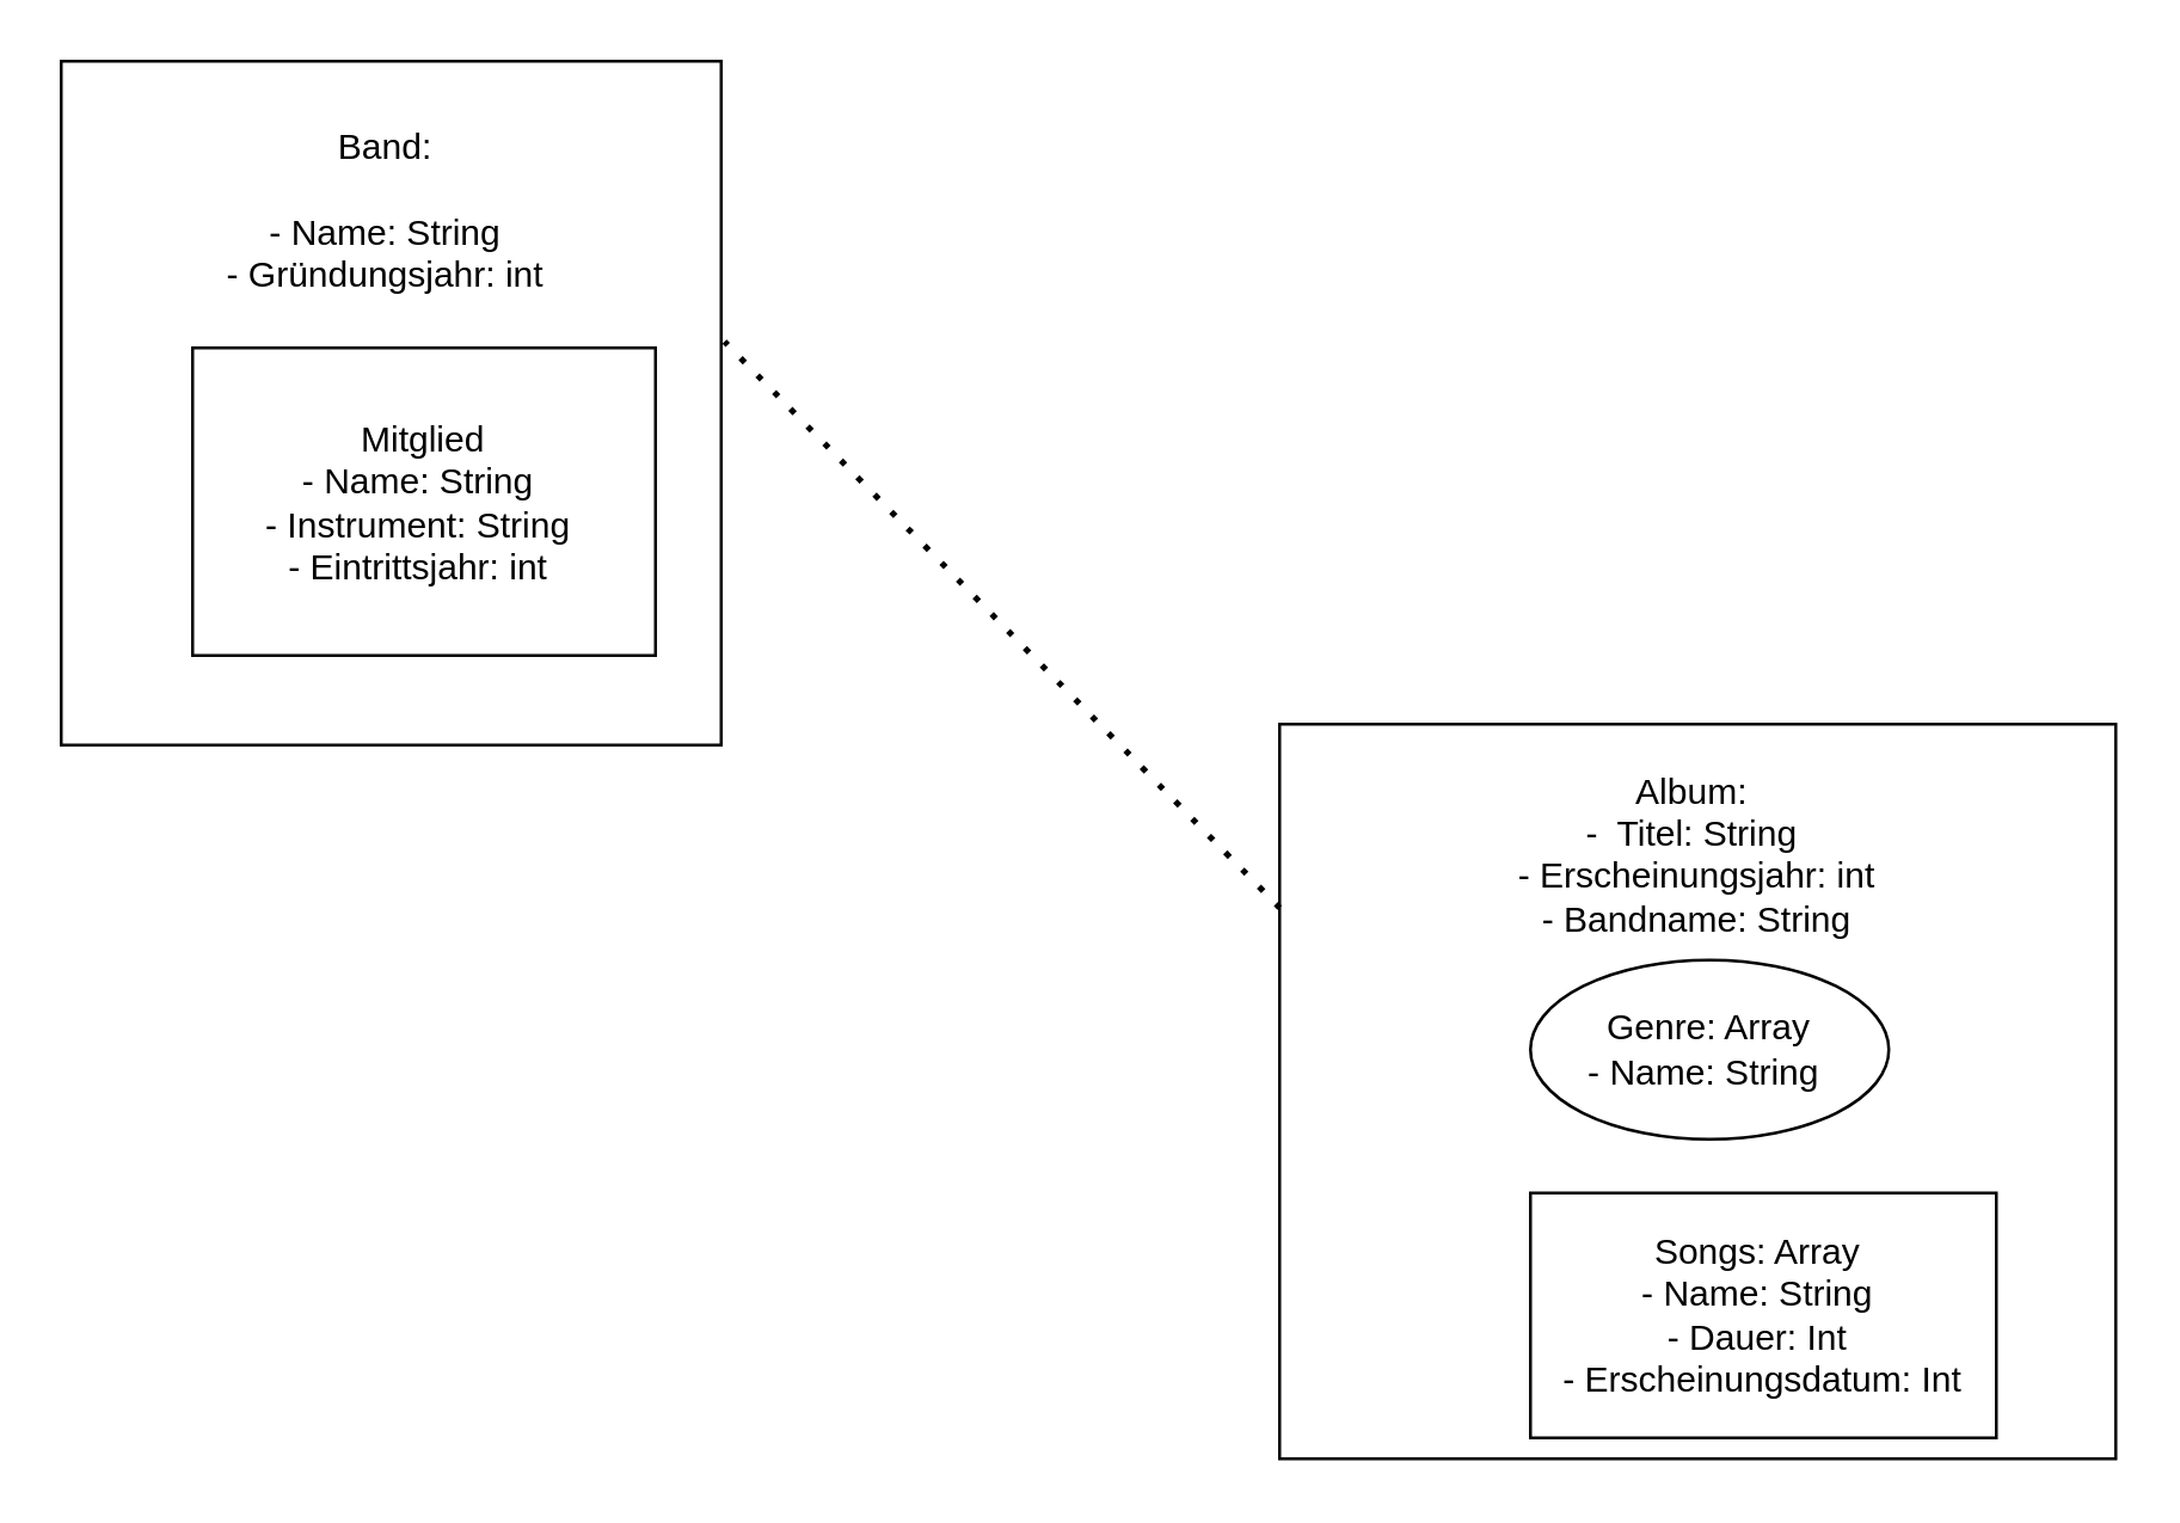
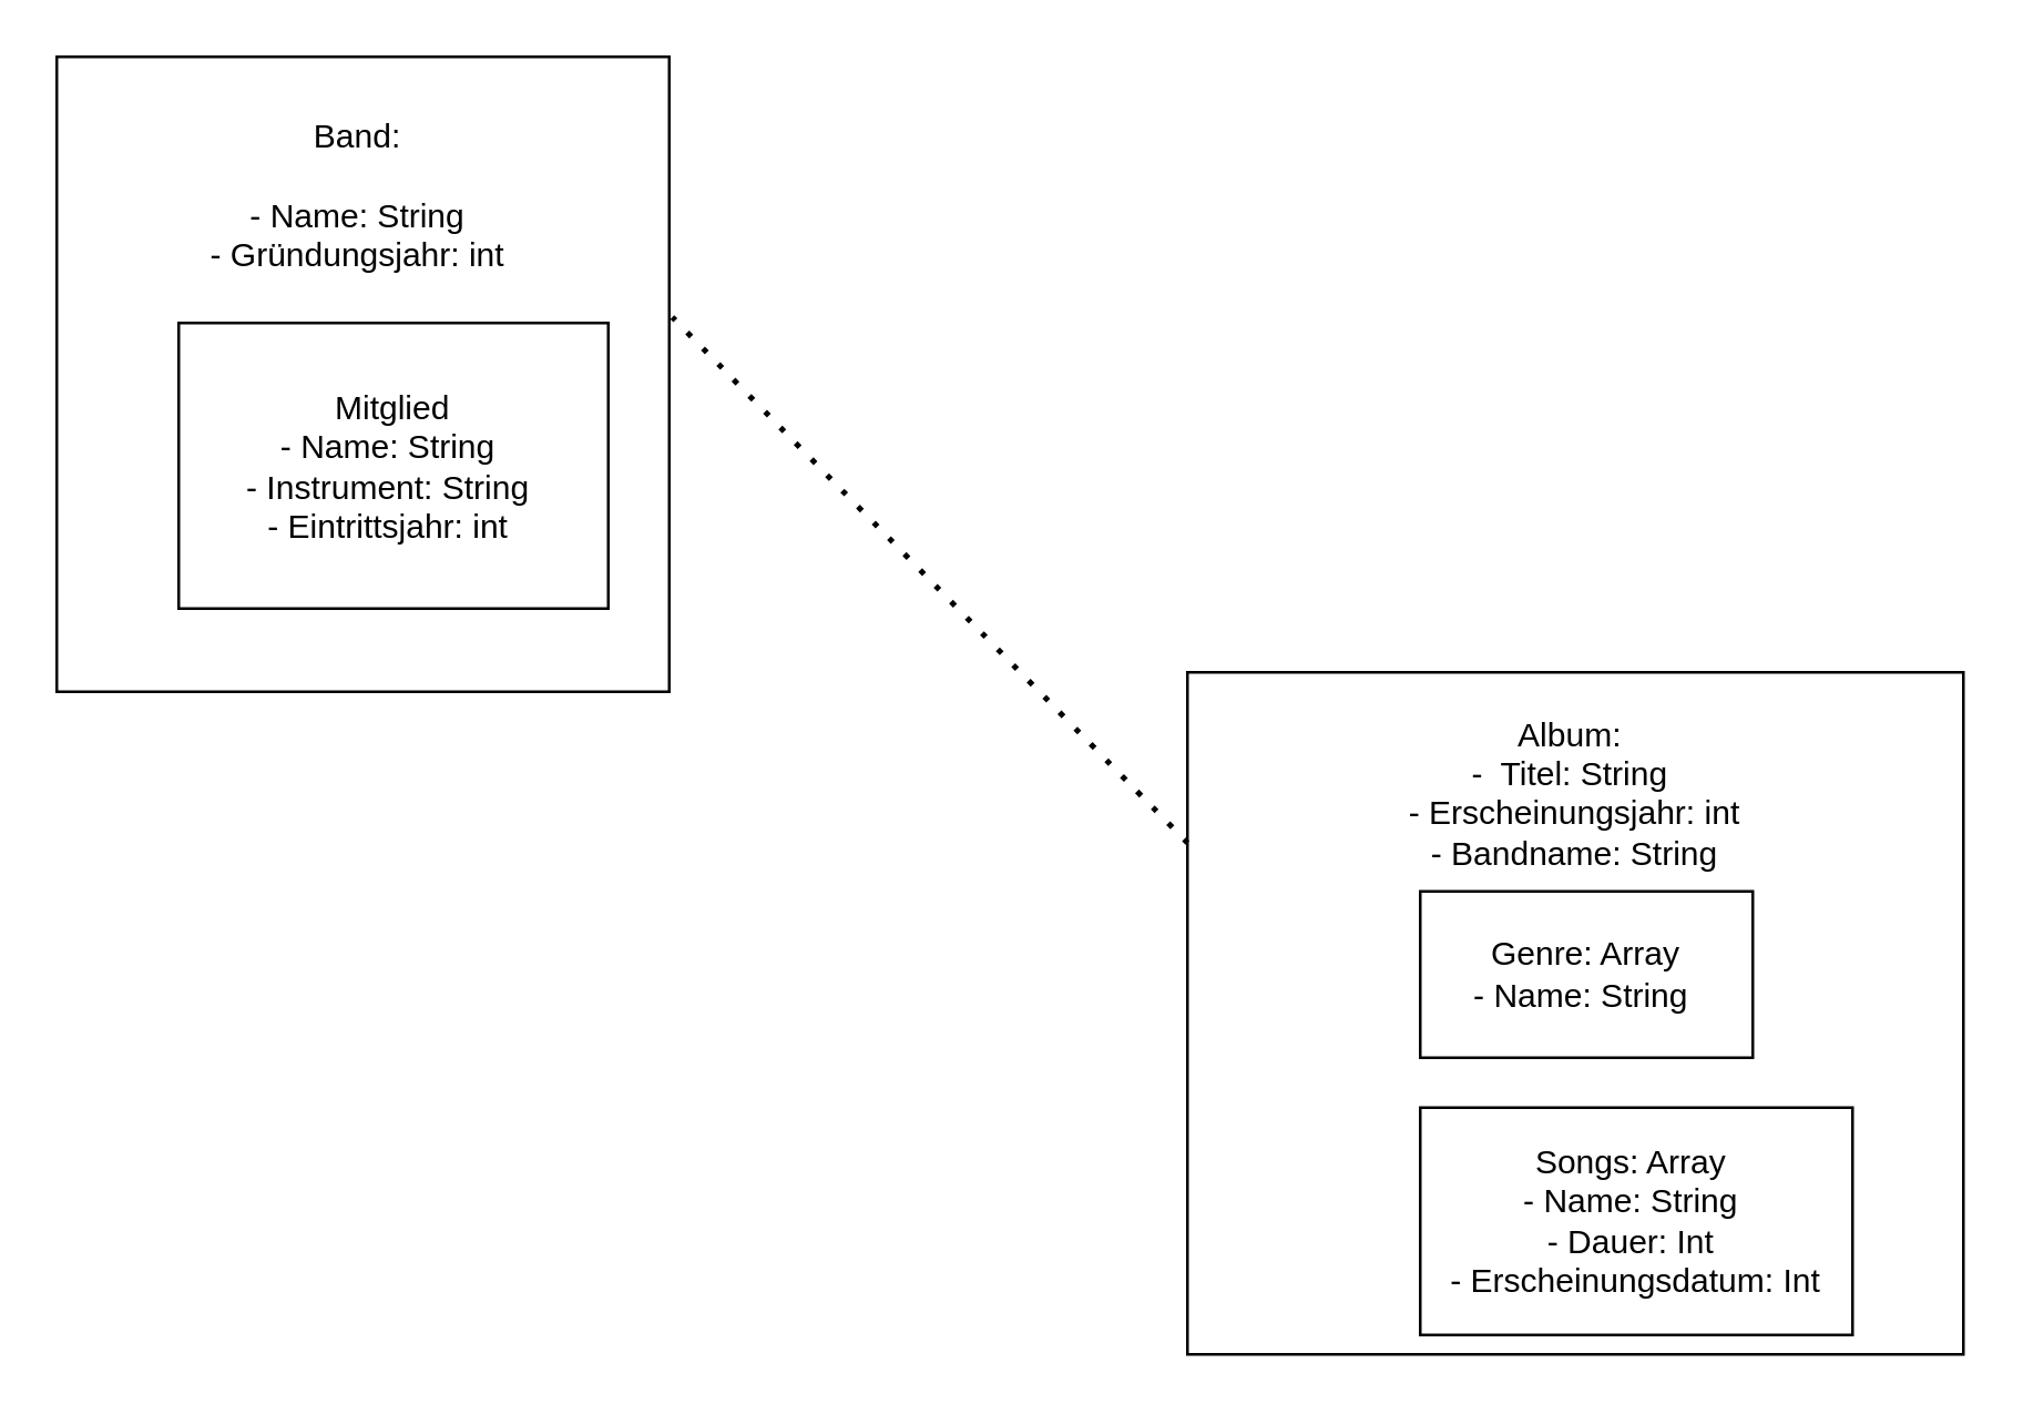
  <mxCell id="0" />
  <mxCell id="1" parent="0" />
  <mxCell id="2" value="&lt;div&gt;Album:&amp;nbsp;&lt;br&gt;-&amp;nbsp; Titel: String&amp;nbsp;&lt;/div&gt;&lt;div&gt;- Erscheinungsjahr: int&lt;/div&gt;&lt;div&gt;- Bandname: String&lt;/div&gt;&lt;div&gt;&lt;br&gt;&lt;/div&gt;&lt;div&gt;&lt;br&gt;&lt;/div&gt;&lt;div&gt;&lt;br&gt;&lt;/div&gt;&lt;div&gt;&lt;br&gt;&lt;/div&gt;&lt;div&gt;&lt;br&gt;&lt;/div&gt;&lt;div&gt;&lt;br&gt;&lt;/div&gt;&lt;div&gt;&lt;br&gt;&lt;/div&gt;&lt;div&gt;&lt;br&gt;&lt;/div&gt;&lt;div&gt;&lt;br&gt;&lt;/div&gt;&lt;div&gt;&lt;br&gt;&lt;/div&gt;&lt;div&gt;&lt;br&gt;&lt;/div&gt;" style="rounded=0;whiteSpace=wrap;html=1;" vertex="1" parent="1"><mxGeometry x="428" y="242" width="280" height="246" as="geometry" /></mxCell>
  <mxCell id="3" value="Band:&amp;nbsp;&lt;div&gt;&lt;br&gt;&lt;/div&gt;&lt;div&gt;- Name: String&amp;nbsp;&lt;/div&gt;&lt;div&gt;- Gründungsjahr: int&amp;nbsp;&lt;/div&gt;&lt;div&gt;&lt;br&gt;&lt;/div&gt;&lt;div&gt;&lt;br&gt;&lt;/div&gt;&lt;div&gt;&lt;br&gt;&lt;/div&gt;&lt;div&gt;&lt;br&gt;&lt;/div&gt;&lt;div&gt;&lt;br&gt;&lt;/div&gt;&lt;div&gt;&lt;br&gt;&lt;/div&gt;&lt;div&gt;&lt;br&gt;&lt;/div&gt;&lt;div&gt;&lt;br&gt;&lt;/div&gt;&lt;div&gt;&lt;br&gt;&lt;/div&gt;" style="rounded=0;whiteSpace=wrap;html=1;" vertex="1" parent="1"><mxGeometry x="20" y="20" width="221" height="229" as="geometry" /></mxCell>
- <mxCell id="4" value="Genre: Array&lt;div&gt;- Name: String&amp;nbsp;&lt;/div&gt;" style="ellipse;whiteSpace=wrap;html=1;" vertex="1" parent="1"><mxGeometry x="512" y="321" width="120" height="60" as="geometry" /></mxCell>
+ <mxCell id="4" value="Genre: Array&lt;div&gt;- Name: String&amp;nbsp;&lt;/div&gt;" style="rounded=0;whiteSpace=wrap;html=1;" vertex="1" parent="1"><mxGeometry x="512" y="321" width="120" height="60" as="geometry" /></mxCell>
  <mxCell id="5" style="edgeStyle=none;curved=1;rounded=0;orthogonalLoop=1;jettySize=auto;html=1;exitX=1;exitY=0.75;exitDx=0;exitDy=0;fontSize=12;startSize=8;endSize=8;" edge="1" parent="1" source="4" target="4"><mxGeometry relative="1" as="geometry" /></mxCell>
  <mxCell id="6" value="Mitglied&lt;div&gt;- Name: String&amp;nbsp;&lt;/div&gt;&lt;div&gt;- Instrument: String&amp;nbsp;&lt;/div&gt;&lt;div&gt;- Eintrittsjahr: int&amp;nbsp;&lt;/div&gt;" style="rounded=0;whiteSpace=wrap;html=1;" vertex="1" parent="1"><mxGeometry x="64" y="116" width="155" height="103" as="geometry" /></mxCell>
  <mxCell id="7" value="" style="endArrow=none;dashed=1;html=1;dashPattern=1 3;strokeWidth=2;rounded=0;fontSize=12;startSize=8;endSize=8;curved=1;entryX=1.005;entryY=0.41;entryDx=0;entryDy=0;entryPerimeter=0;exitX=0;exitY=0.25;exitDx=0;exitDy=0;" edge="1" parent="1" source="2" target="3"><mxGeometry width="50" height="50" relative="1" as="geometry"><mxPoint x="297" y="332" as="sourcePoint" /><mxPoint x="347" y="282" as="targetPoint" /></mxGeometry></mxCell>
  <mxCell id="8" value="Songs: Array&amp;nbsp;&lt;div&gt;- Name: String&amp;nbsp;&lt;/div&gt;&lt;div&gt;- Dauer: Int&amp;nbsp;&lt;/div&gt;&lt;div&gt;- Erscheinungsdatum: Int&lt;/div&gt;" style="rounded=0;whiteSpace=wrap;html=1;" vertex="1" parent="1"><mxGeometry x="512" y="399" width="156" height="82" as="geometry" /></mxCell>
